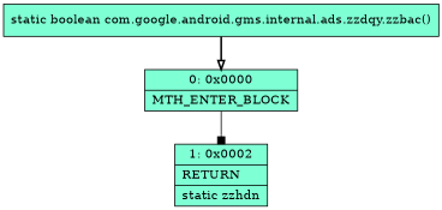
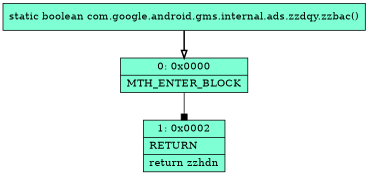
  digraph {
    node [shape=record style=filled fillcolor=aquamarine]
    n1 [label="{0\:\ 0x0000|MTH_ENTER_BLOCK\l}"]
-   n2 [label="{1\:\ 0x0002|RETURN\l|static zzhdn\l}"]
+   n2 [label="{1\:\ 0x0002|RETURN\l|return zzhdn\l}"]
    n3 [label="{static boolean com.google.android.gms.internal.ads.zzdqy.zzbac() }"]
    n1 -> n2 [style=solid arrowhead=box]
    n3 -> n1 [style=bold arrowhead=onormal]
  }
